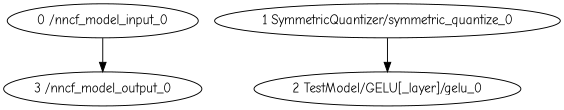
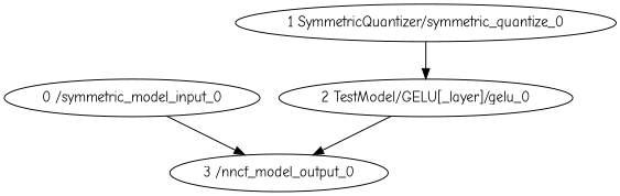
  strict digraph {
    fontname="Comic Neue"
    node [fontname="Comic Neue"]
    edge [fontname="Comic Neue"]
-   "0 /nncf_model_input_0" [type=nncf_model_input]
+   "0 /nncf_model_input_0" [type=nncf_model_input label="0 /symmetric_model_input_0"]
    "3 /nncf_model_output_0" [type=nncf_model_output]
    "1 SymmetricQuantizer/symmetric_quantize_0" [type=symmetric_quantize]
    "2 TestModel/GELU[_layer]/gelu_0" [type=gelu]
    "0 /nncf_model_input_0" -> "3 /nncf_model_output_0"
    "1 SymmetricQuantizer/symmetric_quantize_0" -> "2 TestModel/GELU[_layer]/gelu_0"
+   "2 TestModel/GELU[_layer]/gelu_0" -> "3 /nncf_model_output_0"
  }
